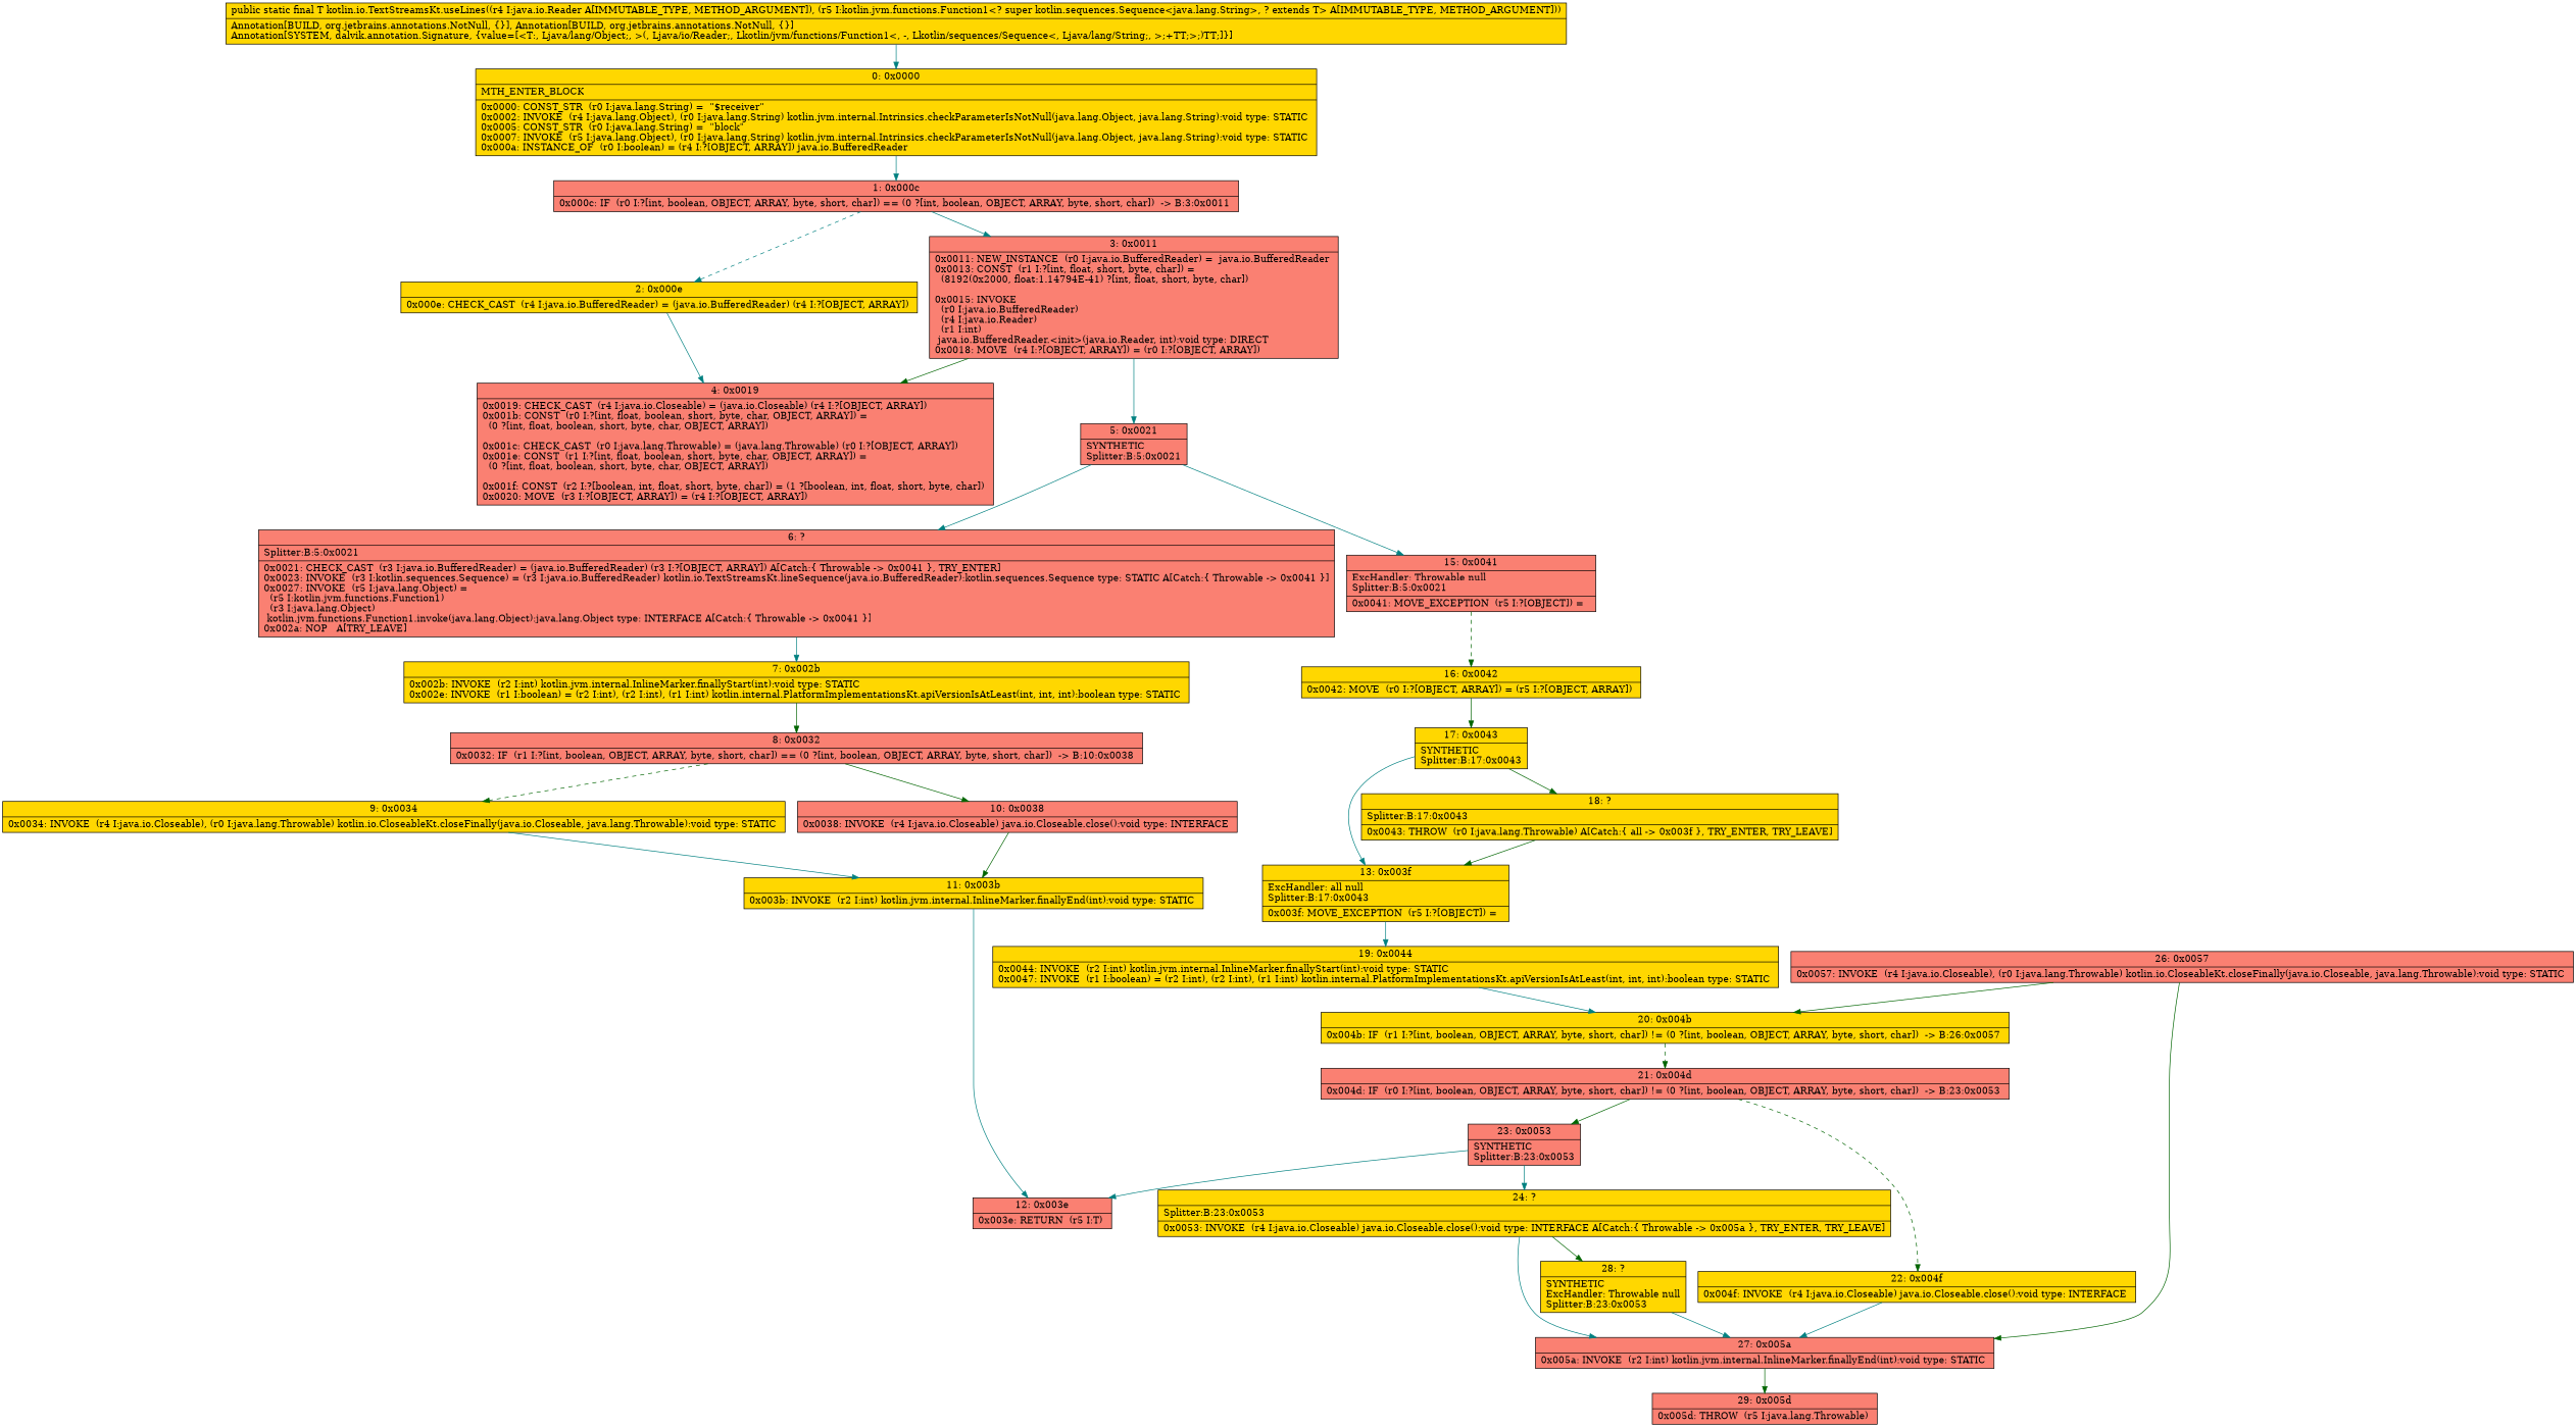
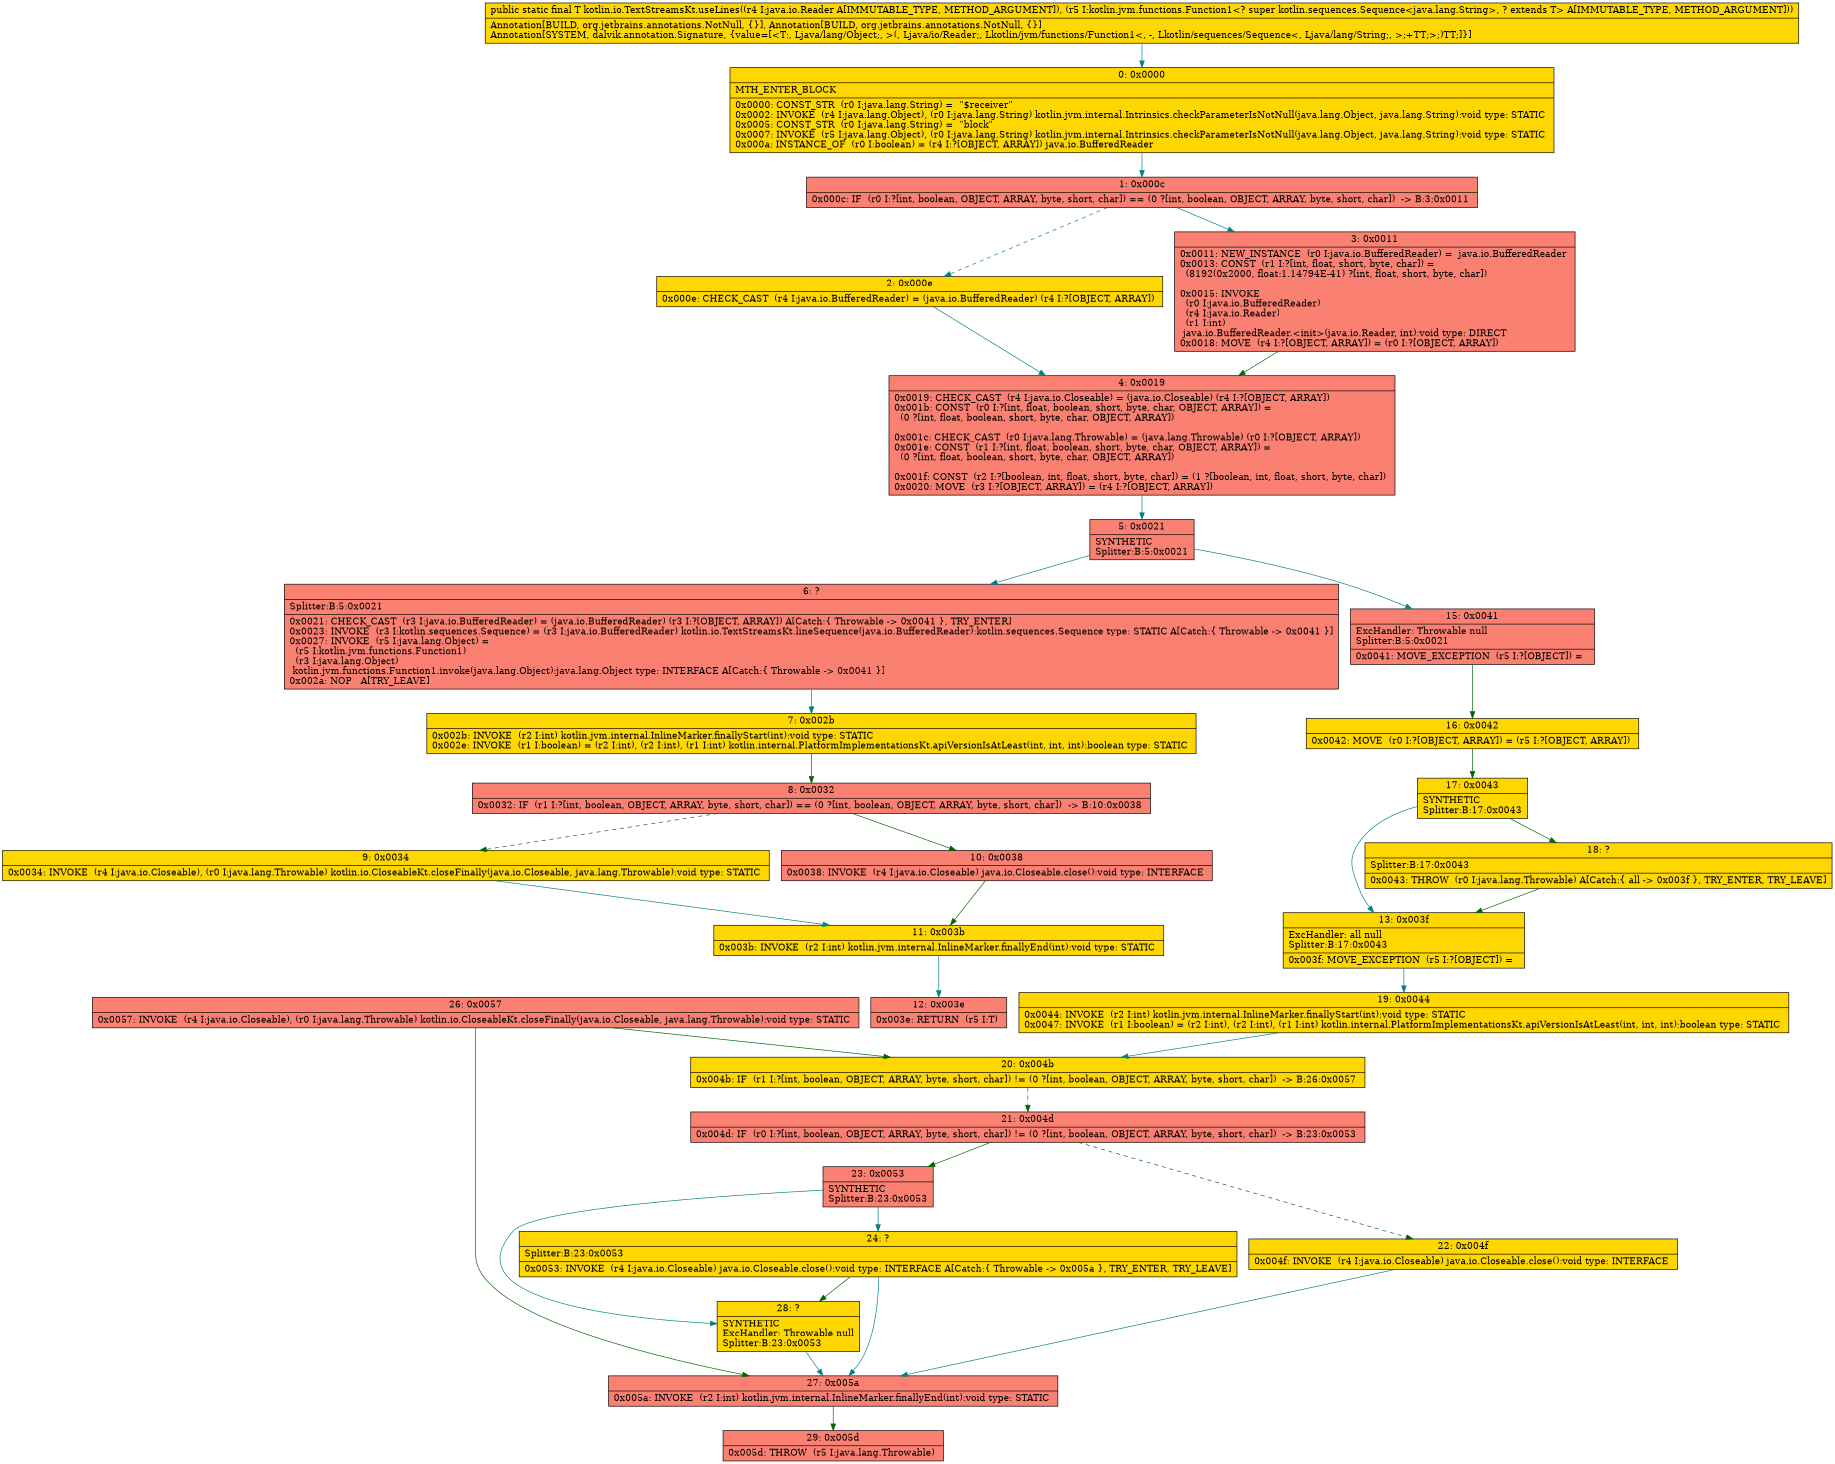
  digraph {
    node [fillcolor=gold shape=record style=filled]
    edge [color=teal]
    n1 [label="{0\:\ 0x0000|MTH_ENTER_BLOCK\l|0x0000: CONST_STR  (r0 I:java.lang.String) =  \"$receiver\" \l0x0002: INVOKE  (r4 I:java.lang.Object), (r0 I:java.lang.String) kotlin.jvm.internal.Intrinsics.checkParameterIsNotNull(java.lang.Object, java.lang.String):void type: STATIC \l0x0005: CONST_STR  (r0 I:java.lang.String) =  \"block\" \l0x0007: INVOKE  (r5 I:java.lang.Object), (r0 I:java.lang.String) kotlin.jvm.internal.Intrinsics.checkParameterIsNotNull(java.lang.Object, java.lang.String):void type: STATIC \l0x000a: INSTANCE_OF  (r0 I:boolean) = (r4 I:?[OBJECT, ARRAY]) java.io.BufferedReader \l}"]
    n2 [fillcolor=salmon label="{1\:\ 0x000c|0x000c: IF  (r0 I:?[int, boolean, OBJECT, ARRAY, byte, short, char]) == (0 ?[int, boolean, OBJECT, ARRAY, byte, short, char])  \-\> B:3:0x0011 \l}"]
    n3 [label="{2\:\ 0x000e|0x000e: CHECK_CAST  (r4 I:java.io.BufferedReader) = (java.io.BufferedReader) (r4 I:?[OBJECT, ARRAY]) \l}"]
    n4 [fillcolor=salmon label="{3\:\ 0x0011|0x0011: NEW_INSTANCE  (r0 I:java.io.BufferedReader) =  java.io.BufferedReader \l0x0013: CONST  (r1 I:?[int, float, short, byte, char]) = \l  (8192(0x2000, float:1.14794E\-41) ?[int, float, short, byte, char])\l \l0x0015: INVOKE  \l  (r0 I:java.io.BufferedReader)\l  (r4 I:java.io.Reader)\l  (r1 I:int)\l java.io.BufferedReader.\<init\>(java.io.Reader, int):void type: DIRECT \l0x0018: MOVE  (r4 I:?[OBJECT, ARRAY]) = (r0 I:?[OBJECT, ARRAY]) \l}"]
    n5 [fillcolor=salmon label="{4\:\ 0x0019|0x0019: CHECK_CAST  (r4 I:java.io.Closeable) = (java.io.Closeable) (r4 I:?[OBJECT, ARRAY]) \l0x001b: CONST  (r0 I:?[int, float, boolean, short, byte, char, OBJECT, ARRAY]) = \l  (0 ?[int, float, boolean, short, byte, char, OBJECT, ARRAY])\l \l0x001c: CHECK_CAST  (r0 I:java.lang.Throwable) = (java.lang.Throwable) (r0 I:?[OBJECT, ARRAY]) \l0x001e: CONST  (r1 I:?[int, float, boolean, short, byte, char, OBJECT, ARRAY]) = \l  (0 ?[int, float, boolean, short, byte, char, OBJECT, ARRAY])\l \l0x001f: CONST  (r2 I:?[boolean, int, float, short, byte, char]) = (1 ?[boolean, int, float, short, byte, char]) \l0x0020: MOVE  (r3 I:?[OBJECT, ARRAY]) = (r4 I:?[OBJECT, ARRAY]) \l}"]
    n6 [fillcolor=salmon label="{5\:\ 0x0021|SYNTHETIC\lSplitter:B:5:0x0021\l}"]
    n7 [fillcolor=salmon label="{6\:\ ?|Splitter:B:5:0x0021\l|0x0021: CHECK_CAST  (r3 I:java.io.BufferedReader) = (java.io.BufferedReader) (r3 I:?[OBJECT, ARRAY]) A[Catch:\{ Throwable \-\> 0x0041 \}, TRY_ENTER]\l0x0023: INVOKE  (r3 I:kotlin.sequences.Sequence) = (r3 I:java.io.BufferedReader) kotlin.io.TextStreamsKt.lineSequence(java.io.BufferedReader):kotlin.sequences.Sequence type: STATIC A[Catch:\{ Throwable \-\> 0x0041 \}]\l0x0027: INVOKE  (r5 I:java.lang.Object) = \l  (r5 I:kotlin.jvm.functions.Function1)\l  (r3 I:java.lang.Object)\l kotlin.jvm.functions.Function1.invoke(java.lang.Object):java.lang.Object type: INTERFACE A[Catch:\{ Throwable \-\> 0x0041 \}]\l0x002a: NOP   A[TRY_LEAVE]\l}"]
    n8 [fillcolor=salmon label="{15\:\ 0x0041|ExcHandler: Throwable null\lSplitter:B:5:0x0021\l|0x0041: MOVE_EXCEPTION  (r5 I:?[OBJECT]) =  \l}"]
    n9 [label="{7\:\ 0x002b|0x002b: INVOKE  (r2 I:int) kotlin.jvm.internal.InlineMarker.finallyStart(int):void type: STATIC \l0x002e: INVOKE  (r1 I:boolean) = (r2 I:int), (r2 I:int), (r1 I:int) kotlin.internal.PlatformImplementationsKt.apiVersionIsAtLeast(int, int, int):boolean type: STATIC \l}"]
    n10 [label="{16\:\ 0x0042|0x0042: MOVE  (r0 I:?[OBJECT, ARRAY]) = (r5 I:?[OBJECT, ARRAY]) \l}"]
    n11 [fillcolor=salmon label="{8\:\ 0x0032|0x0032: IF  (r1 I:?[int, boolean, OBJECT, ARRAY, byte, short, char]) == (0 ?[int, boolean, OBJECT, ARRAY, byte, short, char])  \-\> B:10:0x0038 \l}"]
    n12 [label="{9\:\ 0x0034|0x0034: INVOKE  (r4 I:java.io.Closeable), (r0 I:java.lang.Throwable) kotlin.io.CloseableKt.closeFinally(java.io.Closeable, java.lang.Throwable):void type: STATIC \l}"]
    n13 [fillcolor=salmon label="{10\:\ 0x0038|0x0038: INVOKE  (r4 I:java.io.Closeable) java.io.Closeable.close():void type: INTERFACE \l}"]
    n14 [label="{11\:\ 0x003b|0x003b: INVOKE  (r2 I:int) kotlin.jvm.internal.InlineMarker.finallyEnd(int):void type: STATIC \l}"]
    n15 [fillcolor=salmon label="{12\:\ 0x003e|0x003e: RETURN  (r5 I:T) \l}"]
    n16 [label="{13\:\ 0x003f|ExcHandler: all null\lSplitter:B:17:0x0043\l|0x003f: MOVE_EXCEPTION  (r5 I:?[OBJECT]) =  \l}"]
    n17 [label="{19\:\ 0x0044|0x0044: INVOKE  (r2 I:int) kotlin.jvm.internal.InlineMarker.finallyStart(int):void type: STATIC \l0x0047: INVOKE  (r1 I:boolean) = (r2 I:int), (r2 I:int), (r1 I:int) kotlin.internal.PlatformImplementationsKt.apiVersionIsAtLeast(int, int, int):boolean type: STATIC \l}"]
    n18 [label="{20\:\ 0x004b|0x004b: IF  (r1 I:?[int, boolean, OBJECT, ARRAY, byte, short, char]) != (0 ?[int, boolean, OBJECT, ARRAY, byte, short, char])  \-\> B:26:0x0057 \l}"]
    n19 [label="{17\:\ 0x0043|SYNTHETIC\lSplitter:B:17:0x0043\l}"]
    n20 [label="{18\:\ ?|Splitter:B:17:0x0043\l|0x0043: THROW  (r0 I:java.lang.Throwable) A[Catch:\{ all \-\> 0x003f \}, TRY_ENTER, TRY_LEAVE]\l}"]
    n21 [fillcolor=salmon label="{21\:\ 0x004d|0x004d: IF  (r0 I:?[int, boolean, OBJECT, ARRAY, byte, short, char]) != (0 ?[int, boolean, OBJECT, ARRAY, byte, short, char])  \-\> B:23:0x0053 \l}"]
    n22 [label="{22\:\ 0x004f|0x004f: INVOKE  (r4 I:java.io.Closeable) java.io.Closeable.close():void type: INTERFACE \l}"]
    n23 [fillcolor=salmon label="{23\:\ 0x0053|SYNTHETIC\lSplitter:B:23:0x0053\l}"]
    n24 [fillcolor=salmon label="{26\:\ 0x0057|0x0057: INVOKE  (r4 I:java.io.Closeable), (r0 I:java.lang.Throwable) kotlin.io.CloseableKt.closeFinally(java.io.Closeable, java.lang.Throwable):void type: STATIC \l}"]
    n25 [fillcolor=salmon label="{27\:\ 0x005a|0x005a: INVOKE  (r2 I:int) kotlin.jvm.internal.InlineMarker.finallyEnd(int):void type: STATIC \l}"]
    n26 [label="{24\:\ ?|Splitter:B:23:0x0053\l|0x0053: INVOKE  (r4 I:java.io.Closeable) java.io.Closeable.close():void type: INTERFACE A[Catch:\{ Throwable \-\> 0x005a \}, TRY_ENTER, TRY_LEAVE]\l}"]
    n27 [label="{28\:\ ?|SYNTHETIC\lExcHandler: Throwable null\lSplitter:B:23:0x0053\l}"]
    n28 [fillcolor=salmon label="{29\:\ 0x005d|0x005d: THROW  (r5 I:java.lang.Throwable) \l}"]
    n29 [label="{public static final T kotlin.io.TextStreamsKt.useLines((r4 I:java.io.Reader A[IMMUTABLE_TYPE, METHOD_ARGUMENT]), (r5 I:kotlin.jvm.functions.Function1\<? super kotlin.sequences.Sequence\<java.lang.String\>, ? extends T\> A[IMMUTABLE_TYPE, METHOD_ARGUMENT]))  | Annotation[BUILD, org.jetbrains.annotations.NotNull, \{\}], Annotation[BUILD, org.jetbrains.annotations.NotNull, \{\}]\lAnnotation[SYSTEM, dalvik.annotation.Signature, \{value=[\<T:, Ljava\/lang\/Object;, \>(, Ljava\/io\/Reader;, Lkotlin\/jvm\/functions\/Function1\<, \-, Lkotlin\/sequences\/Sequence\<, Ljava\/lang\/String;, \>;+TT;\>;)TT;]\}]\l}"]
    n1 -> n2
    n2 -> n3 [style=dashed]
    n2 -> n4
    n3 -> n5
    n4 -> n5 [color=darkgreen]
-   n4 -> n6
+   n5 -> n6
    n6 -> n7
    n6 -> n8
    n7 -> n9
-   n8 -> n10 [color=darkgreen style=dashed]
+   n8 -> n10 [color=darkgreen]
    n9 -> n11 [color=darkgreen]
    n10 -> n19 [color=darkgreen]
    n11 -> n12 [color=darkgreen style=dashed]
    n11 -> n13 [color=darkgreen]
    n12 -> n14
    n13 -> n14 [color=darkgreen]
    n14 -> n15
    n16 -> n17
    n17 -> n18
    n18 -> n21 [color=darkgreen style=dashed]
    n19 -> n16
    n19 -> n20 [color=darkgreen]
    n20 -> n16 [color=darkgreen]
    n21 -> n22 [color=darkgreen style=dashed]
    n21 -> n23 [color=darkgreen]
    n22 -> n25
    n23 -> n26
-   n23 -> n15
+   n23 -> n27
    n24 -> n18 [color=darkgreen]
    n24 -> n25 [color=darkgreen]
    n25 -> n28 [color=darkgreen]
    n26 -> n25
    n26 -> n27 [color=darkgreen]
    n27 -> n25
    n29 -> n1
  }
